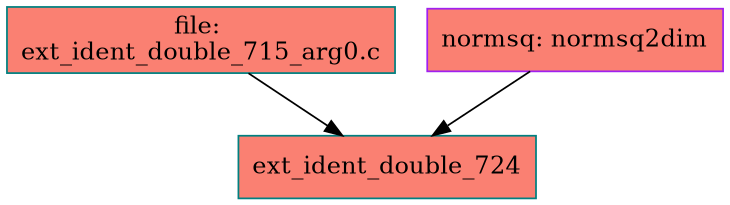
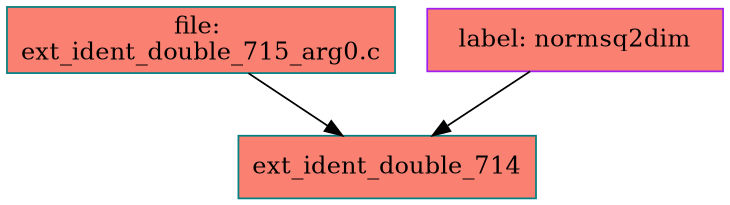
  digraph {
    node [color=teal fillcolor=salmon shape=box style=filled]
    n1 [label="file: \next_ident_double_715_arg0.c"]
-   n2 [label=ext_ident_double_724]
-   n3 [color=purple label="normsq: normsq2dim"]
+   n2 [label=ext_ident_double_714]
+   n3 [color=purple label="label: normsq2dim"]
    n1 -> n2
    n3 -> n2
  }
